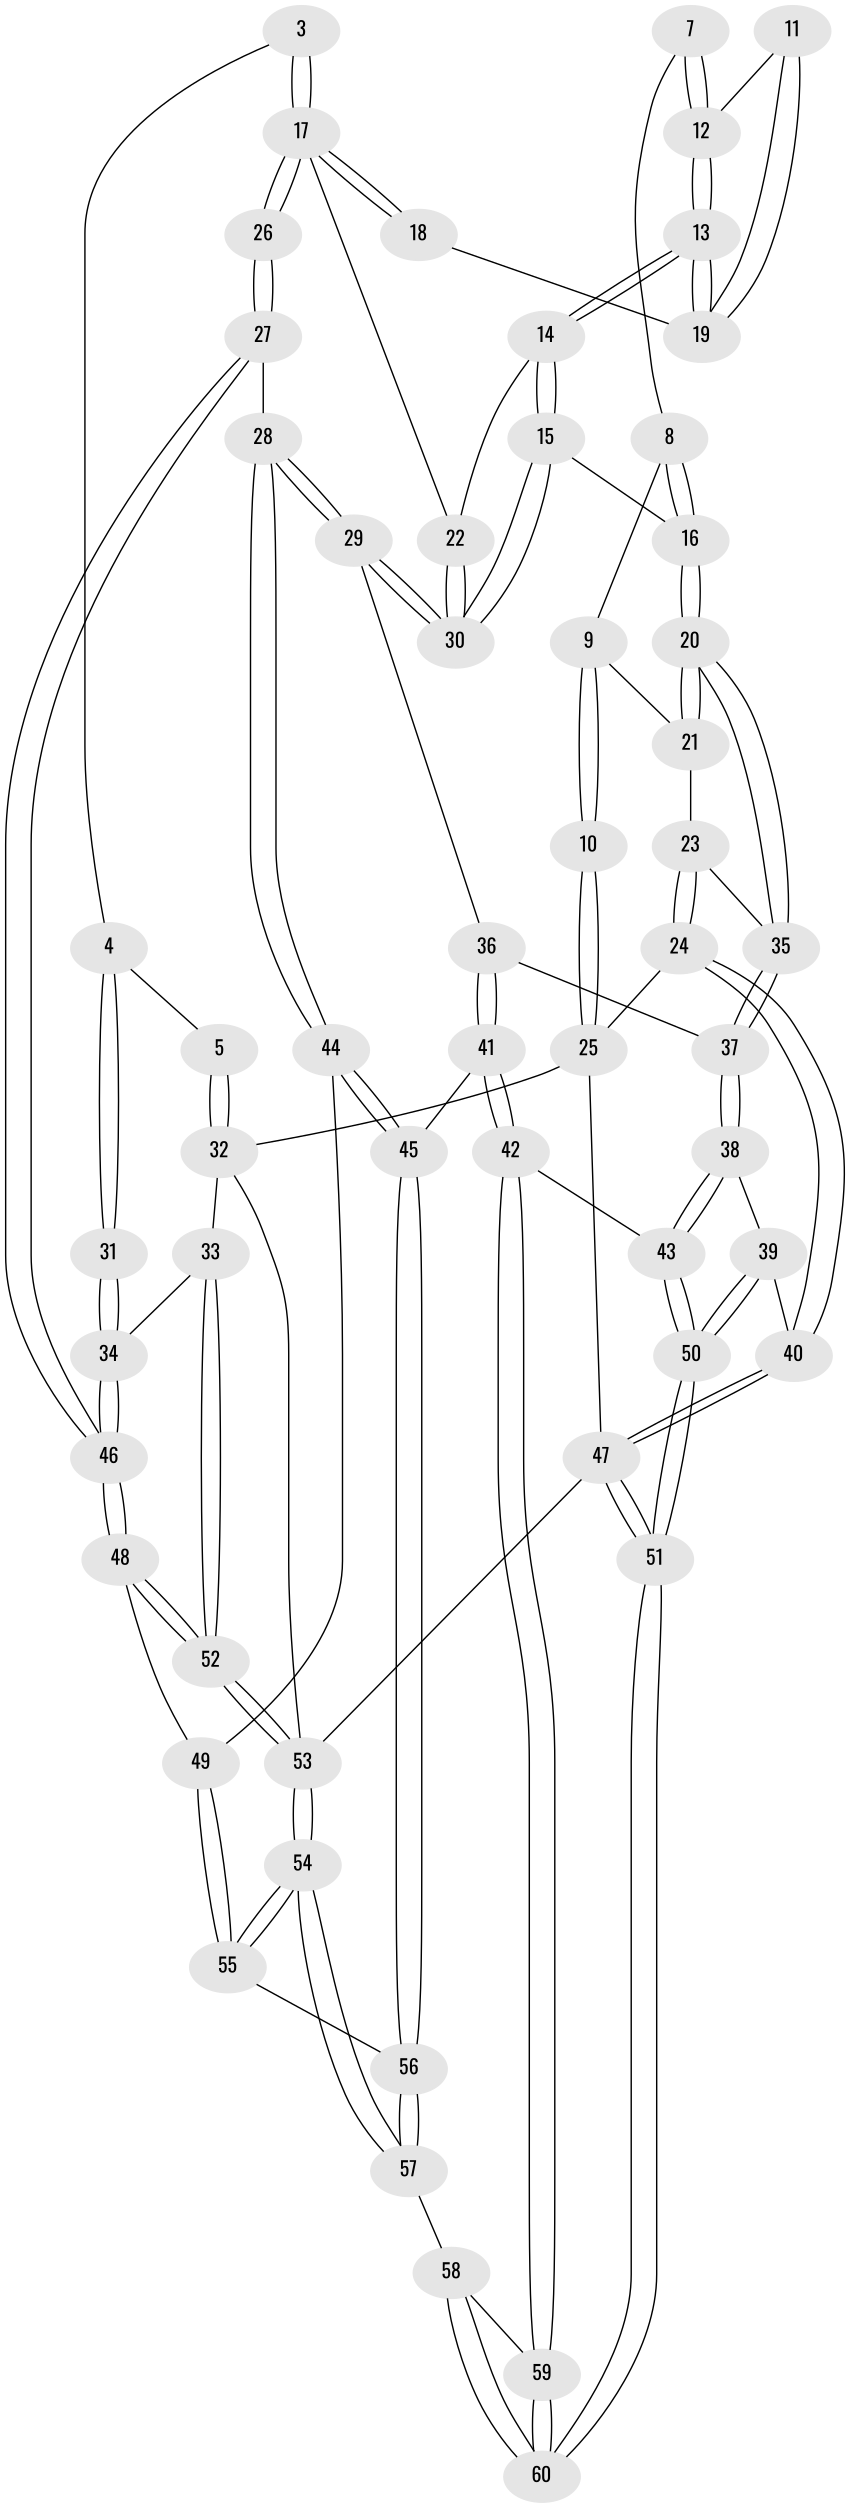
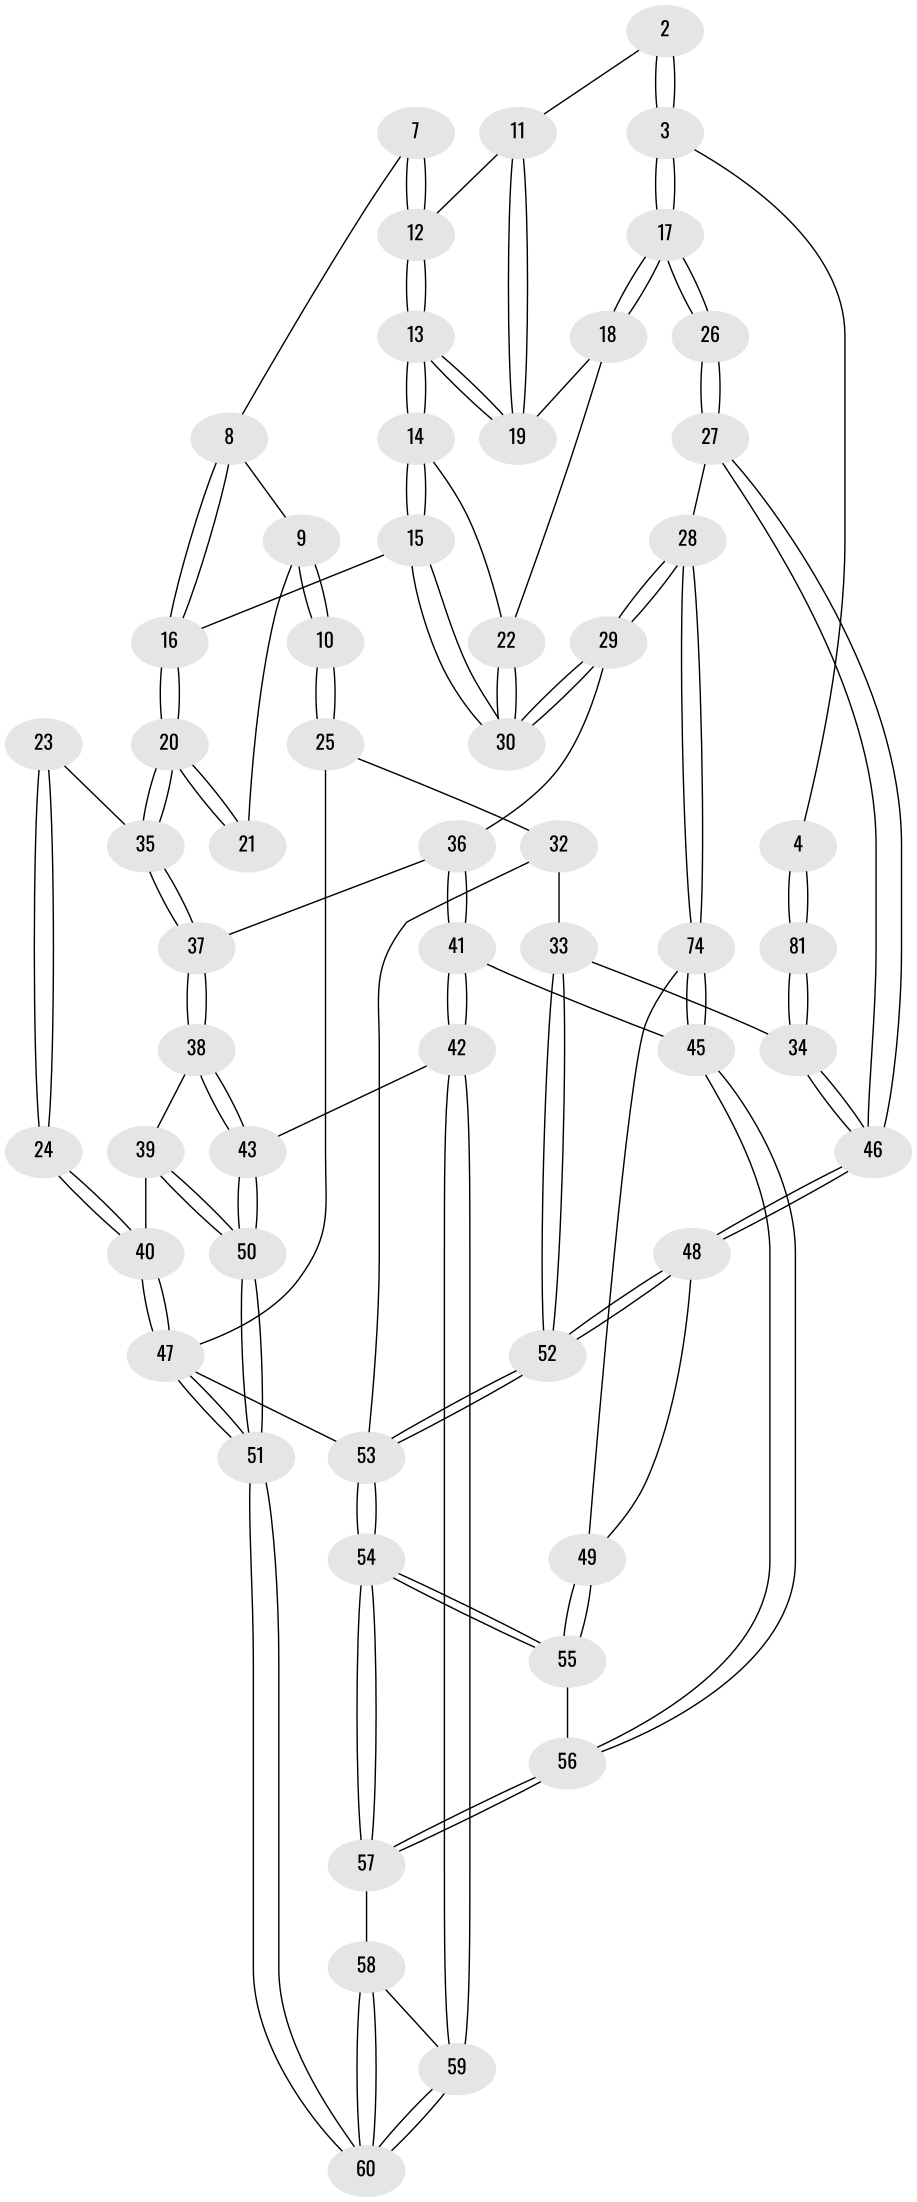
  graph {
    fontname=Oswald
    node [color=gray90 fontname=Oswald style=filled]
    edge [fontname=Oswald]
+   2
    3
    11
    7
    8
    12
    4
    17
    19
-   5
-   31
+   31 [label=81]
    18
    26
    32
    34
    33
    53
    10
    25
    9
    16
    13
    21
    20
    23
    47
    14
    15
    22
    30
    35
    27
    37
    24
    40
    51
    28
    46
    29
-   44
+   44 [label=74]
    48
    36
    45
    49
    41
    52
    54
    38
    42
    39
    43
    50
    59
    56
    60
    55
    57
    58
+   2 -- 3
+   2 -- 3
+   2 -- 11
    3 -- 4
    3 -- 17
    3 -- 17
    11 -- 12
    11 -- 19
    11 -- 19
    7 -- 8
    7 -- 12
    7 -- 12
    8 -- 9
    8 -- 16
    8 -- 16
    12 -- 13
    12 -- 13
-   4 -- 5
    4 -- 31
    4 -- 31
    17 -- 18
    17 -- 18
    17 -- 26
    17 -- 26
-   5 -- 32
-   5 -- 32
    31 -- 34
    31 -- 34
    18 -- 19
-   17 -- 22
+   18 -- 22
    26 -- 27
    26 -- 27
    32 -- 33
    32 -- 53
    34 -- 46
    34 -- 46
    33 -- 34
    33 -- 52
    33 -- 52
    53 -- 54
    53 -- 54
    10 -- 25
    10 -- 25
    25 -- 32
    25 -- 47
    9 -- 10
    9 -- 10
    9 -- 21
    16 -- 20
    16 -- 20
    13 -- 19
    13 -- 19
    13 -- 14
    13 -- 14
-   21 -- 23
    20 -- 21
    20 -- 21
    20 -- 35
    20 -- 35
    23 -- 35
    23 -- 24
    23 -- 24
    47 -- 53
    47 -- 51
    47 -- 51
    14 -- 15
    14 -- 15
    14 -- 22
    15 -- 16
    15 -- 30
    15 -- 30
    22 -- 30
    22 -- 30
    35 -- 37
    35 -- 37
    27 -- 28
    27 -- 46
    27 -- 46
    37 -- 38
    37 -- 38
-   24 -- 25
    24 -- 40
    24 -- 40
    40 -- 47
    40 -- 47
    51 -- 60
    51 -- 60
    28 -- 29
    28 -- 29
    28 -- 44
    28 -- 44
    46 -- 48
    46 -- 48
    29 -- 30
    29 -- 30
    29 -- 36
    44 -- 45
    44 -- 45
    44 -- 49
    48 -- 49
    48 -- 52
    48 -- 52
    36 -- 37
    36 -- 41
    36 -- 41
    45 -- 56
    45 -- 56
    49 -- 55
    49 -- 55
    41 -- 45
    41 -- 42
    41 -- 42
    52 -- 53
    52 -- 53
    54 -- 55
    54 -- 55
    54 -- 57
    54 -- 57
    38 -- 39
    38 -- 43
    38 -- 43
    42 -- 43
    42 -- 59
    42 -- 59
    39 -- 40
    39 -- 50
    39 -- 50
    43 -- 50
    43 -- 50
    50 -- 51
    50 -- 51
    59 -- 60
    59 -- 60
    56 -- 57
    56 -- 57
    55 -- 56
    57 -- 58
    58 -- 59
    58 -- 60
    58 -- 60
  }
